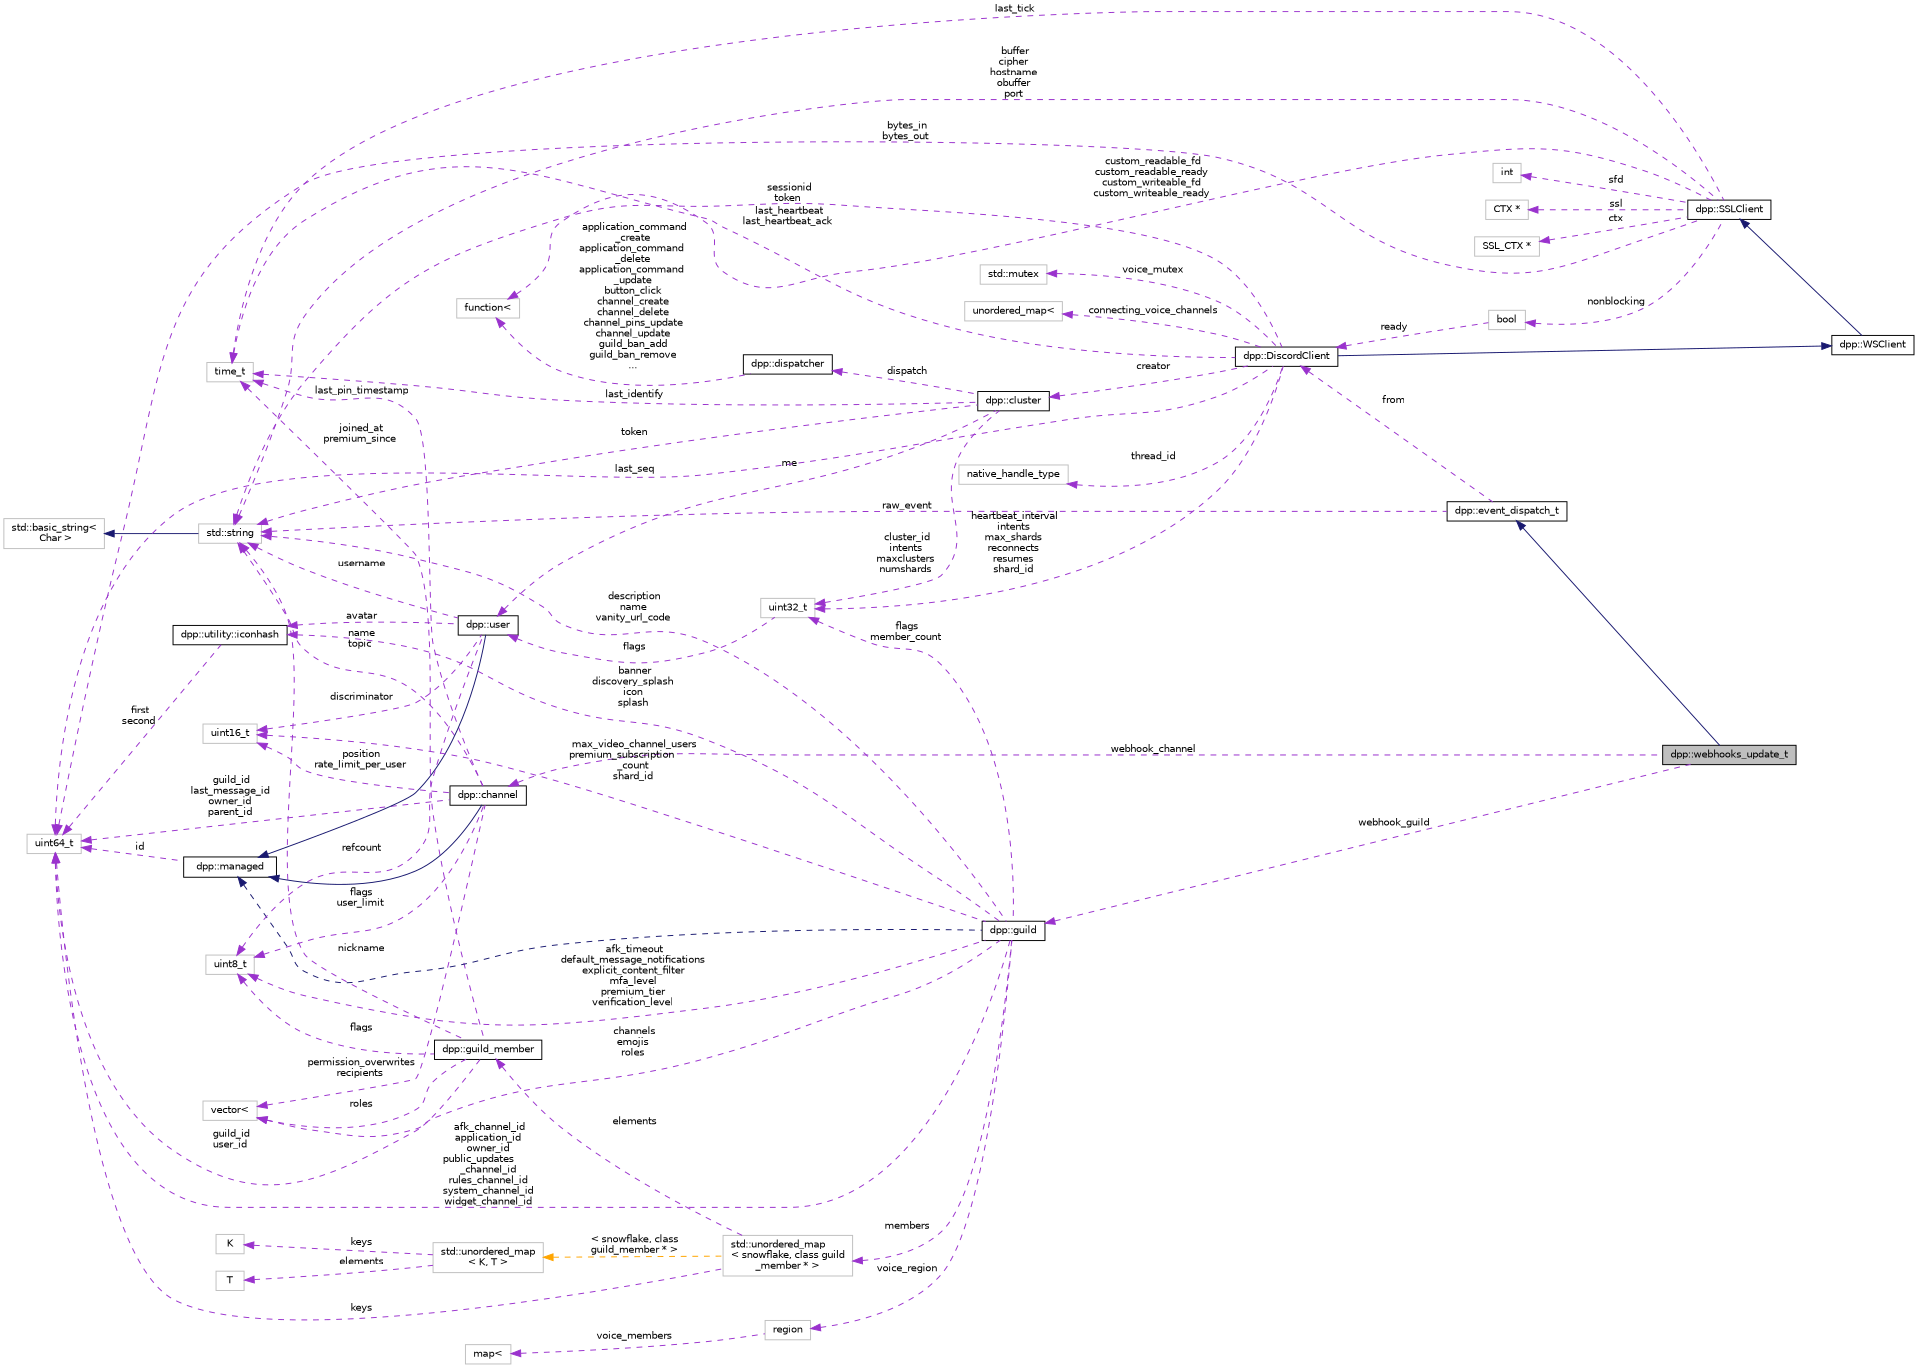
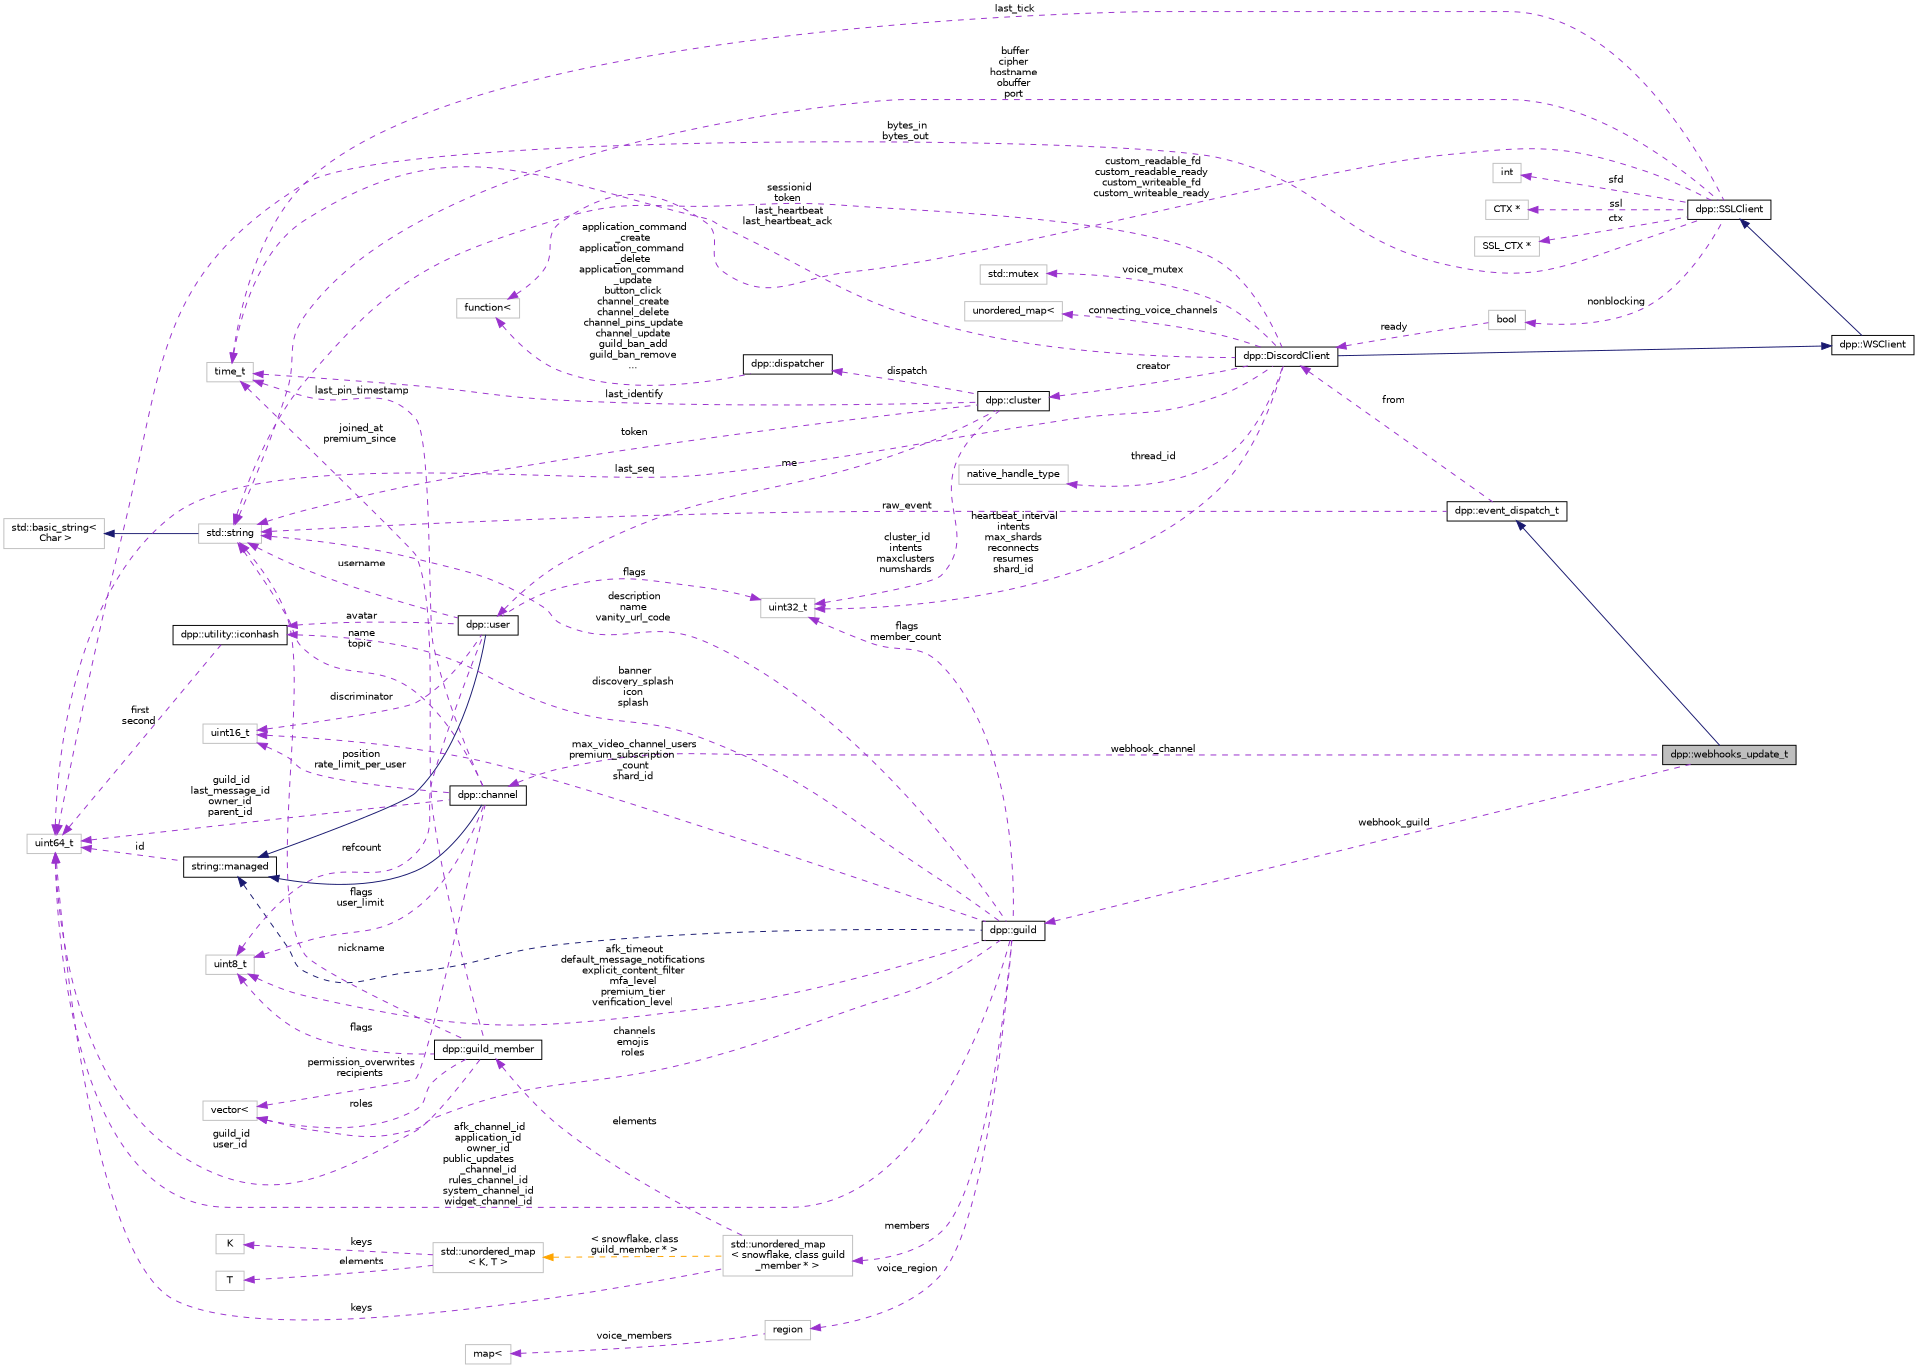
  digraph {
    rankdir=LR
    node [color=grey75 fontname=Helvetica fontsize=10 shape=record]
    edge [color=darkorchid3 dir=back fontname=Helvetica fontsize=10 labelfontname=Helvetica labelfontsize=10 style=dashed]
    n1 [color=black fillcolor=grey75 fontcolor=black height=0.2 label="dpp::webhooks_update_t" style=filled width=0.4]
    n2 [color=black height=0.2 label="dpp::event_dispatch_t" width=0.4]
    n3 [height=0.2 label="std::string" width=0.4]
    n4 [color=black height=0.2 label="dpp::DiscordClient" width=0.4]
    n5 [color=black height=0.2 label="dpp::SSLClient" width=0.4]
    n6 [color=black height=0.2 label="dpp::cluster" width=0.4]
    n7 [color=black height=0.2 label="dpp::user" width=0.4]
    n8 [color=black height=0.2 label="dpp::guild" width=0.4]
    n9 [color=black height=0.2 label="dpp::guild_member" width=0.4]
    n10 [color=black height=0.2 label="dpp::channel" width=0.4]
    n11 [height=0.2 label=bool width=0.4]
    n12 [color=black height=0.2 label="dpp::WSClient" width=0.4]
    n13 [height=0.2 label="std::unordered_map\l\< snowflake, class guild\l_member * \>" width=0.4]
    n14 [height=0.2 label="std::basic_string\<\l Char \>" width=0.4]
    n15 [height=0.2 label=int width=0.4]
    n16 [height=0.2 label="CTX *" width=0.4]
    n17 [height=0.2 label="SSL_CTX *" width=0.4]
    n18 [height=0.2 label=time_t width=0.4]
    n19 [height=0.2 label=uint64_t width=0.4]
-   n20 [color=black height=0.2 label="dpp::managed" width=0.4]
+   n20 [color=black height=0.2 label="string::managed" width=0.4]
    n21 [color=black height=0.2 label="dpp::utility::iconhash" width=0.4]
    n22 [height=0.2 label="function\<" width=0.4]
    n23 [color=black height=0.2 label="dpp::dispatcher" width=0.4]
    n24 [height=0.2 label=uint32_t width=0.4]
    n25 [height=0.2 label=uint16_t width=0.4]
    n26 [height=0.2 label=uint8_t width=0.4]
    n27 [height=0.2 label=native_handle_type width=0.4]
    n28 [height=0.2 label="std::mutex" width=0.4]
    n29 [height=0.2 label="unordered_map\<" width=0.4]
    n30 [height=0.2 label=region width=0.4]
    n31 [height=0.2 label="vector\<" width=0.4]
    n32 [height=0.2 label="std::unordered_map\l\< K, T \>" width=0.4]
    n33 [height=0.2 label=K width=0.4]
    n34 [height=0.2 label=T width=0.4]
    n35 [height=0.2 label="map\<" width=0.4]
    n2 -> n1 [color=midnightblue style=solid]
    n3 -> n2 [label=" raw_event"]
    n3 -> n4 [label=" sessionid\ntoken"]
    n3 -> n5 [label=" buffer\ncipher\nhostname\nobuffer\nport"]
    n3 -> n6 [label=" token"]
    n3 -> n7 [label=" username"]
    n3 -> n8 [label=" description\nname\nvanity_url_code"]
    n3 -> n9 [label=" nickname"]
    n3 -> n10 [label=" name\ntopic"]
    n4 -> n2 [label=" from"]
    n4 -> n11 [label=" ready"]
    n5 -> n12 [color=midnightblue style=solid]
    n6 -> n4 [label=" creator"]
    n7 -> n6 [label=" me"]
    n8 -> n1 [label=" webhook_guild"]
    n9 -> n13 [label=" elements"]
    n10 -> n1 [label=" webhook_channel"]
    n11 -> n5 [label=" nonblocking"]
    n12 -> n4 [color=midnightblue style=solid]
    n13 -> n8 [label=" members"]
    n14 -> n3 [color=midnightblue style=solid]
    n15 -> n5 [label=" sfd"]
    n16 -> n5 [label=" ssl"]
    n17 -> n5 [label=" ctx"]
    n18 -> n4 [label=" last_heartbeat\nlast_heartbeat_ack"]
    n18 -> n5 [label=" last_tick"]
    n18 -> n6 [label=" last_identify"]
    n18 -> n9 [label=" joined_at\npremium_since"]
    n18 -> n10 [label=" last_pin_timestamp"]
    n19 -> n4 [label=" last_seq"]
    n19 -> n5 [label=" bytes_in\nbytes_out"]
    n19 -> n8 [label=" afk_channel_id\napplication_id\nowner_id\npublic_updates\l_channel_id\nrules_channel_id\nsystem_channel_id\nwidget_channel_id"]
    n19 -> n9 [label=" guild_id\nuser_id"]
    n19 -> n10 [label=" guild_id\nlast_message_id\nowner_id\nparent_id"]
    n19 -> n13 [label=" keys"]
    n19 -> n20 [label=" id"]
    n19 -> n21 [label=" first\nsecond"]
    n20 -> n7 [color=midnightblue style=solid]
    n20 -> n8 [color=midnightblue]
    n20 -> n10 [color=midnightblue style=solid]
    n21 -> n7 [label=" avatar"]
    n21 -> n8 [label=" banner\ndiscovery_splash\nicon\nsplash"]
    n22 -> n5 [label=" custom_readable_fd\ncustom_readable_ready\ncustom_writeable_fd\ncustom_writeable_ready"]
    n22 -> n23 [label=" application_command\l_create\napplication_command\l_delete\napplication_command\l_update\nbutton_click\nchannel_create\nchannel_delete\nchannel_pins_update\nchannel_update\nguild_ban_add\nguild_ban_remove\n..."]
    n23 -> n6 [label=" dispatch"]
    n24 -> n4 [label=" heartbeat_interval\nintents\nmax_shards\nreconnects\nresumes\nshard_id"]
    n24 -> n6 [label=" cluster_id\nintents\nmaxclusters\nnumshards"]
-   n7 -> n24 [label=" flags"]
+   n24 -> n7 [label=" flags"]
    n24 -> n8 [label=" flags\nmember_count"]
    n25 -> n7 [label=" discriminator"]
    n25 -> n8 [label=" max_video_channel_users\npremium_subscription\l_count\nshard_id"]
    n25 -> n10 [label=" position\nrate_limit_per_user"]
    n26 -> n7 [label=" refcount"]
    n26 -> n8 [label=" afk_timeout\ndefault_message_notifications\nexplicit_content_filter\nmfa_level\npremium_tier\nverification_level"]
    n26 -> n9 [label=" flags"]
    n26 -> n10 [label=" flags\nuser_limit"]
    n27 -> n4 [label=" thread_id"]
    n28 -> n4 [label=" voice_mutex"]
    n29 -> n4 [label=" connecting_voice_channels"]
    n30 -> n8 [label=" voice_region"]
    n31 -> n8 [label=" channels\nemojis\nroles"]
    n31 -> n9 [label=" roles"]
    n31 -> n10 [label=" permission_overwrites\nrecipients"]
    n32 -> n13 [color=orange label=" \< snowflake, class\l guild_member * \>"]
    n33 -> n32 [label=" keys"]
    n34 -> n32 [label=" elements"]
    n35 -> n30 [label=" voice_members"]
  }
